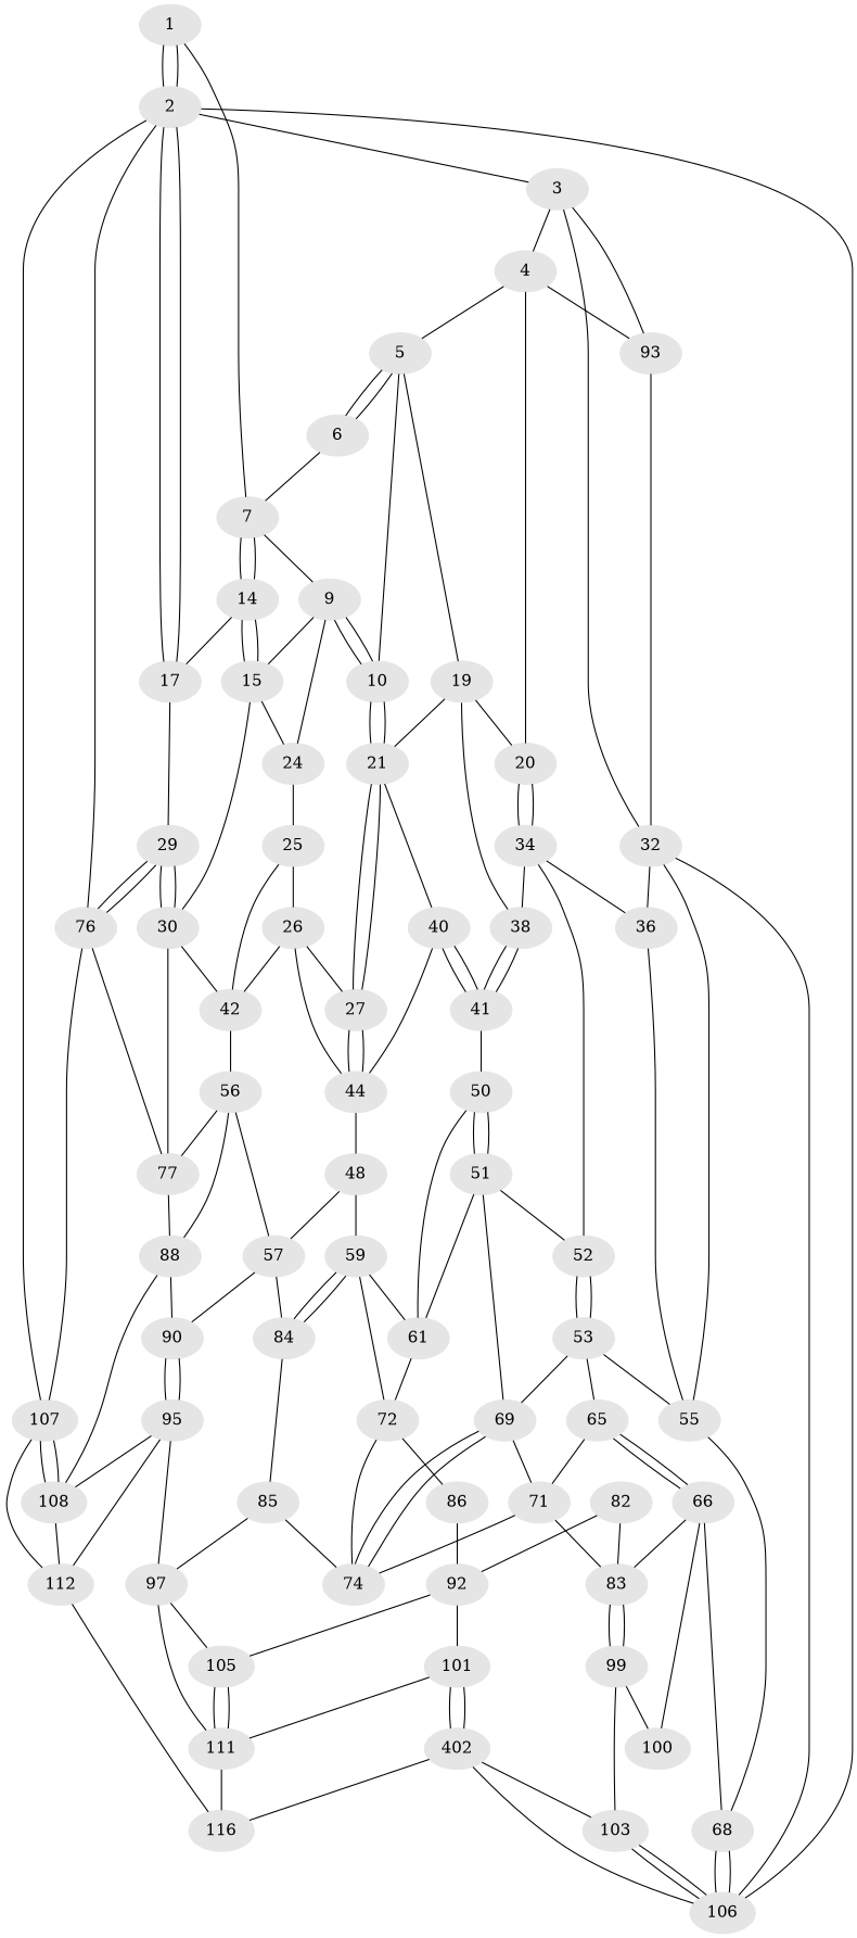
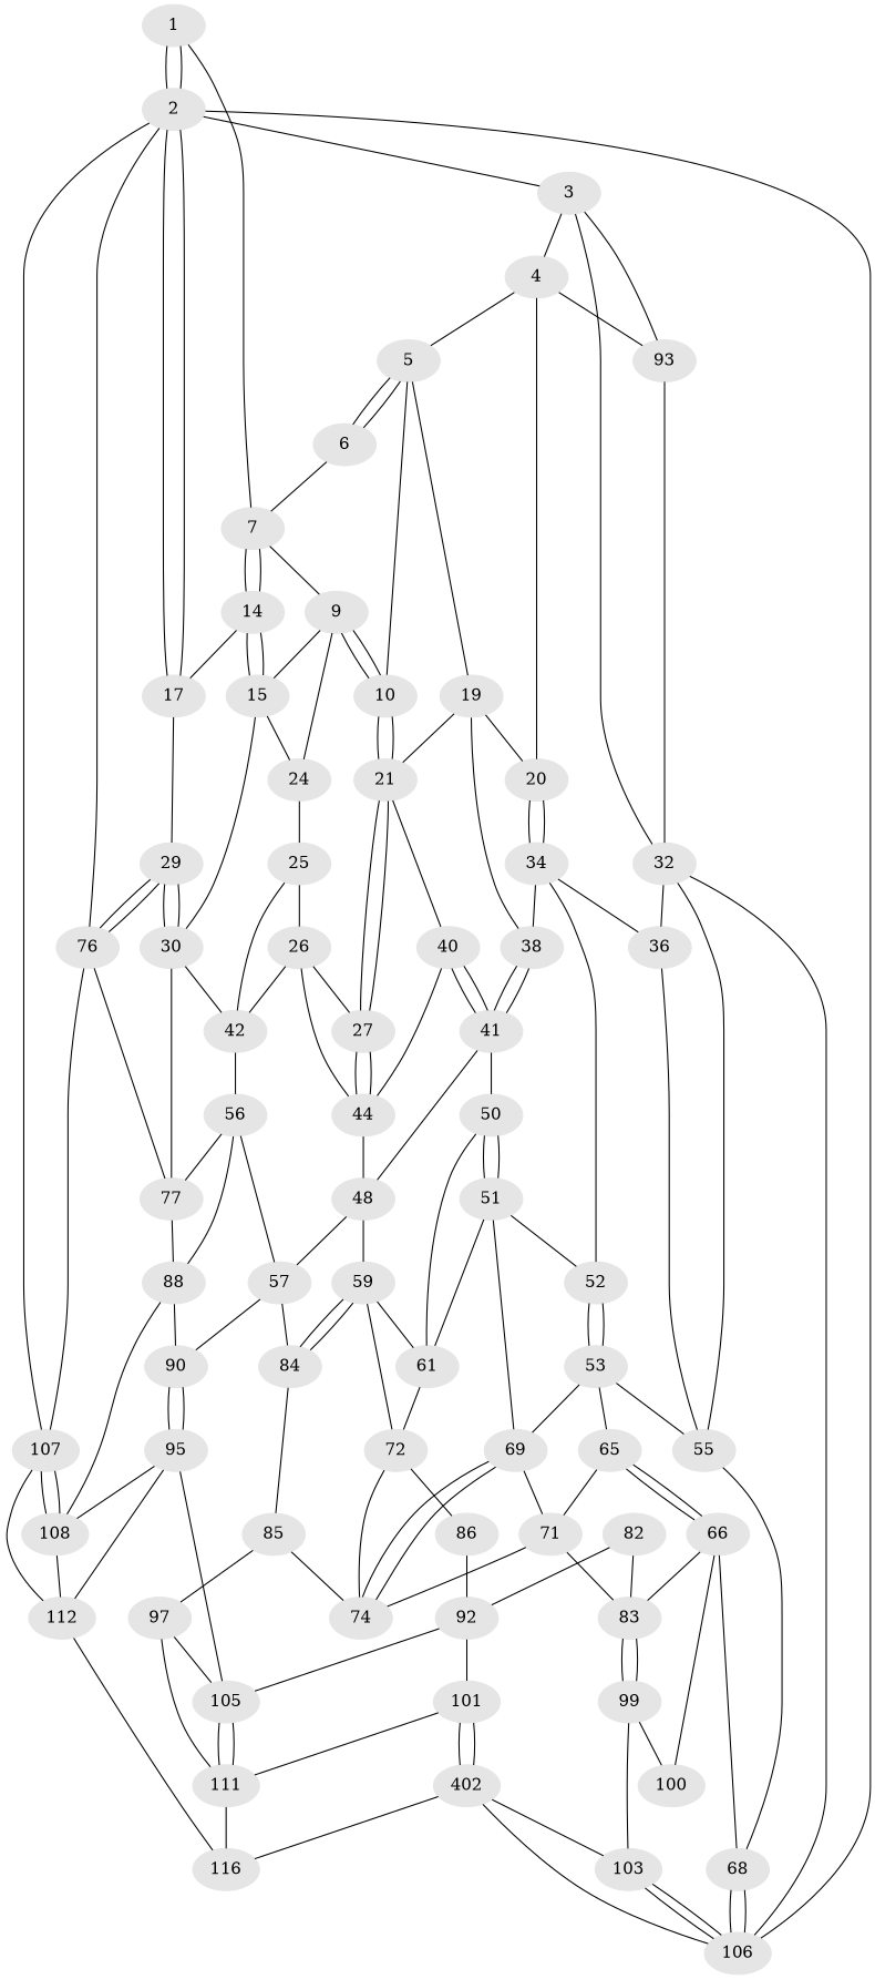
  graph {
    node [color=gray90 style=filled]
    2 [super="+75"]
    1
    7 [super="+8"]
    3
    17 [super="+28"]
    76 [super="+79"]
    106 [super="+110"]
    107 [super="+113"]
    9 [super="+16"]
    14 [super="+18"]
    4 [super="+12"]
    n12 [label=93]
    32 [super="+33"]
    29
    77 [super="+80"]
    108 [super="+109"]
    112 [super="+114"]
    5 [super="+11"]
    20
    36
    55 [super="+64"]
    6
    10
    19 [super="+23"]
    34 [super="+35"]
    21 [super="+22"]
    38
    15 [super="+31"]
    24 [super="+37"]
    30 [super="+46"]
    25 [super="+39"]
    27
    40
    42 [super="+47"]
    41 [super="+49"]
    52
    44 [super="+45"]
    26 [super="+43"]
    56 [super="+78"]
    48 [super="+58"]
    88 [super="+89"]
    68
    53 [super="+54"]
    50
    57 [super="+87"]
    59 [super="+60"]
    51 [super="+62"]
    61 [super="+63"]
    84
    90
    72 [super="+73"]
    69 [super="+70"]
    71 [super="+81"]
    74
    65
    66 [super="+67"]
    85 [super="+94"]
    95 [super="+96"]
    86 [super="+91"]
    83
    100
    99 [super="+104"]
    82
    92 [super="+93"]
    101
    105
    103
    97 [super="+98"]
    111 [super="+115"]
    n70 [label=402 super="+117"]
    116
    2 -- 3
    2 -- 17
    2 -- 17
    2 -- 76
    2 -- 106
    2 -- 107
    1 -- 2
    1 -- 2
    1 -- 7
    7 -- 9
    7 -- 14
    7 -- 14
    3 -- 4
    3 -- n12
    3 -- 32
    17 -- 29
    76 -- 107
    76 -- 77
    107 -- 108
    107 -- 108
    107 -- 112
    9 -- 10
    9 -- 10
    9 -- 15
    9 -- 24
    14 -- 17 [weight=2]
    14 -- 15
    14 -- 15
    4 -- n12
    4 -- 5
    4 -- 20
    n12 -- 32
    32 -- 106
    32 -- 36
    32 -- 55
    29 -- 76
    29 -- 76
    29 -- 30
    29 -- 30
    77 -- 88
    108 -- 112
    112 -- 116
    5 -- 6
    5 -- 6
    5 -- 10
    5 -- 19
    20 -- 34
    20 -- 34
    36 -- 55
    55 -- 68
    6 -- 7
    10 -- 21
    10 -- 21
    19 -- 20
    19 -- 21
    19 -- 38
    34 -- 36
    34 -- 38
    34 -- 52
    21 -- 27
    21 -- 27
    21 -- 40
    38 -- 41
    38 -- 41
    15 -- 24
    15 -- 30
    24 -- 25 [weight=2]
    30 -- 77
    30 -- 42
    25 -- 42
    25 -- 26
    27 -- 44
    27 -- 44
    40 -- 41
    40 -- 41
    40 -- 44
    42 -- 56
+   41 -- 48
    41 -- 50
    52 -- 53
    52 -- 53
    44 -- 48
    26 -- 27
    26 -- 42
    26 -- 44
    56 -- 77
    56 -- 88
    56 -- 57
    48 -- 57
    48 -- 59
    88 -- 108
    88 -- 90
    68 -- 106
    68 -- 106
    53 -- 55
    53 -- 69
    53 -- 65
    50 -- 51
    50 -- 51
    50 -- 61
    57 -- 84
    57 -- 90
    59 -- 61
    59 -- 84
    59 -- 84
    59 -- 72
    51 -- 52
    51 -- 61
    51 -- 69
    61 -- 72
    84 -- 85
    90 -- 95
    90 -- 95
    72 -- 74
    72 -- 86
    69 -- 71
    69 -- 74
    69 -- 74
    71 -- 74
    71 -- 83
    65 -- 71
    65 -- 66
    65 -- 66
    66 -- 68
    66 -- 83
    66 -- 100
    85 -- 74 [weight=2]
    85 -- 97
    95 -- 108
    95 -- 112
-   95 -- 97
+   95 -- 105
    86 -- 92
    83 -- 99
    83 -- 99
    99 -- 100 [weight=2]
    99 -- 103
    82 -- 83
    82 -- 92
    92 -- 101
    92 -- 105
    101 -- 111
    101 -- n70
    101 -- n70
    105 -- 111
    105 -- 111
    103 -- 106
    103 -- 106
    97 -- 105
    97 -- 111
    111 -- 116
    n70 -- 106
    n70 -- 103
    n70 -- 116
  }
